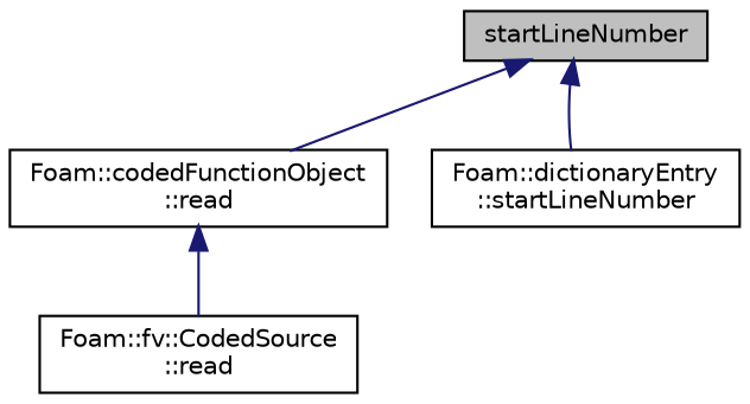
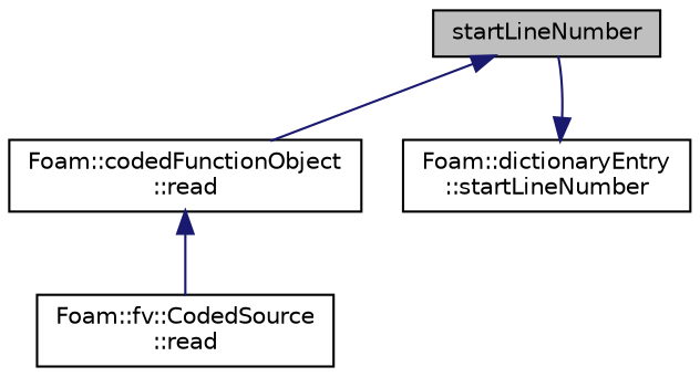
  digraph {
    rankdir=TB
    node [color=black fontname=Helvetica fontsize=10 shape=record]
    edge [color=midnightblue dir=back fontname=Helvetica fontsize=10 labelfontname=Helvetica labelfontsize=10 style=solid]
    n1 [fillcolor=grey75 fontcolor=black height=0.2 label=startLineNumber style=filled width=0.4]
    n2 [height=0.2 label="Foam::codedFunctionObject\l::read" width=0.4]
    n3 [height=0.2 label="Foam::dictionaryEntry\l::startLineNumber" width=0.4]
    n4 [height=0.2 label="Foam::fv::CodedSource\l::read" width=0.4]
    n1 -> n2
-   n1 -> n3
+   n3 -> n1
    n2 -> n4
  }
